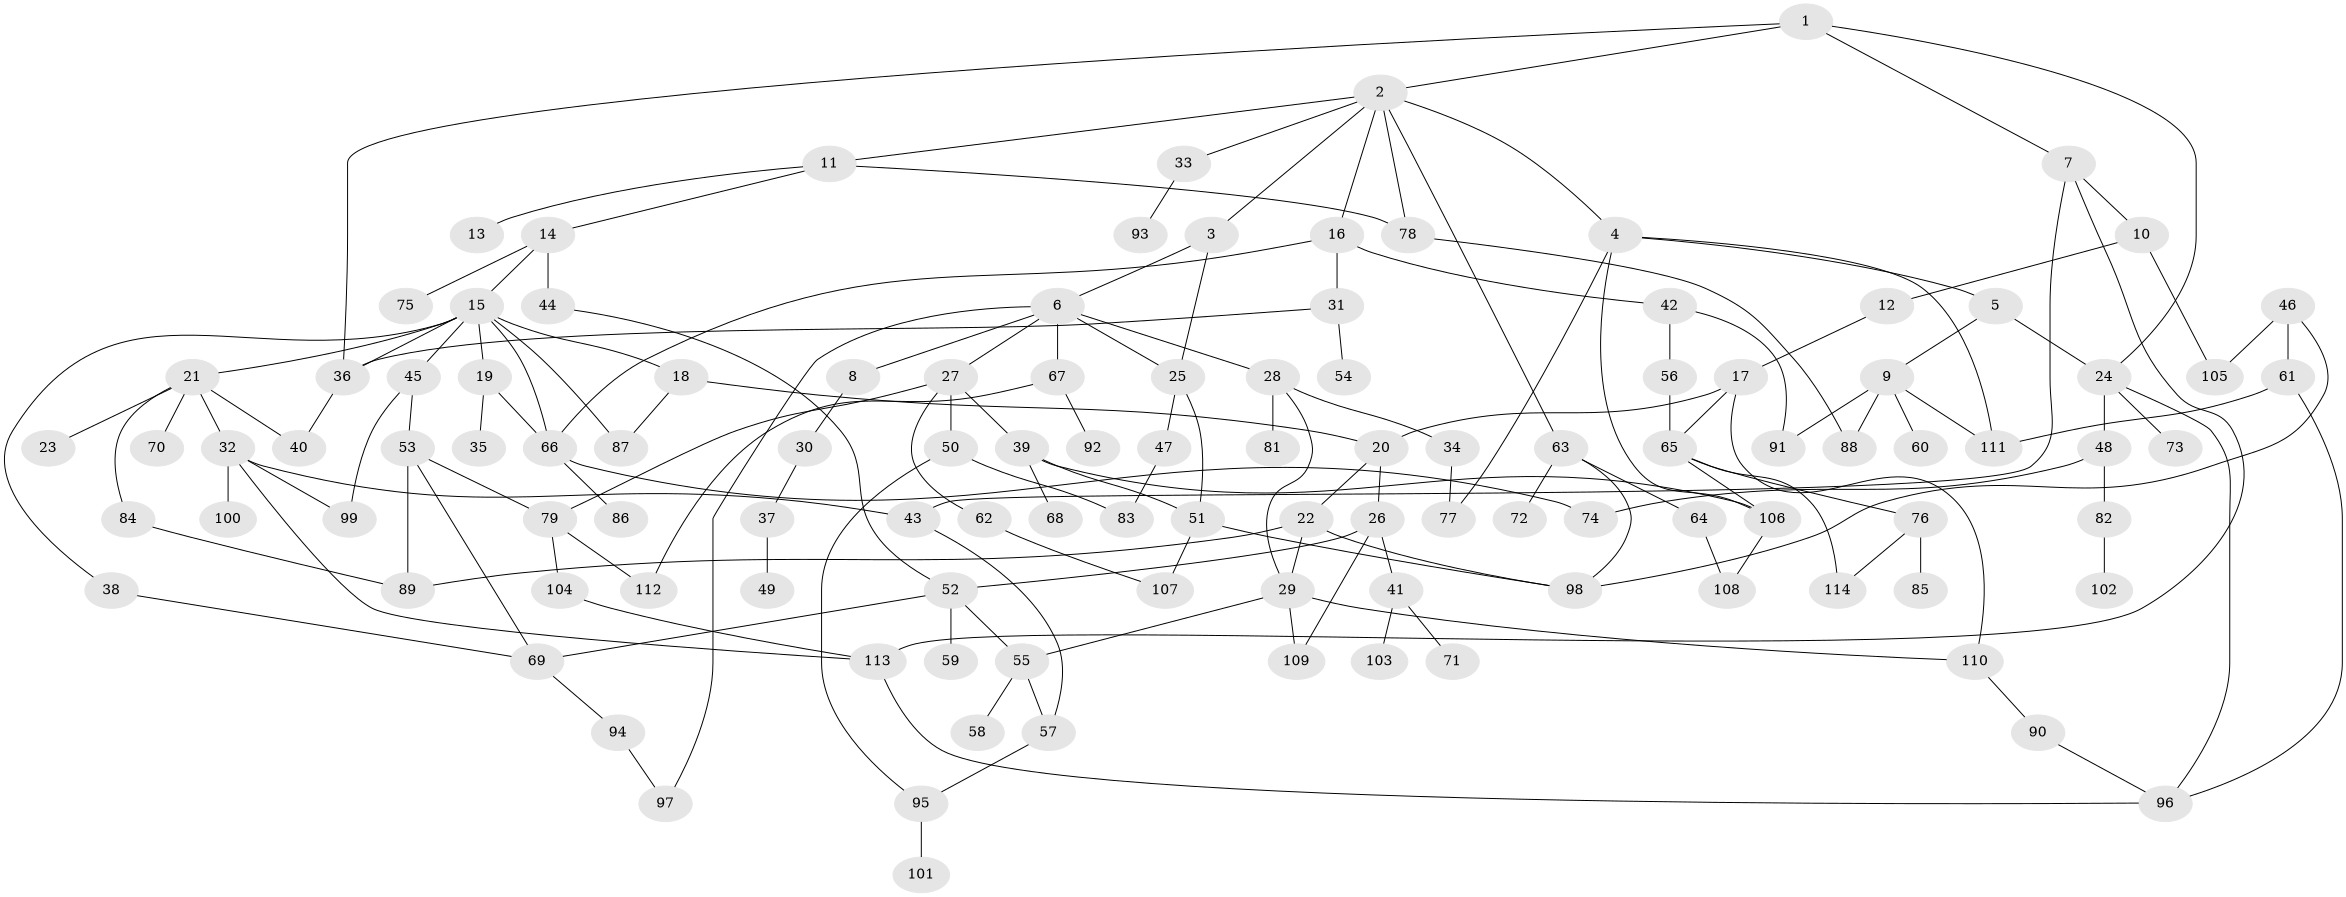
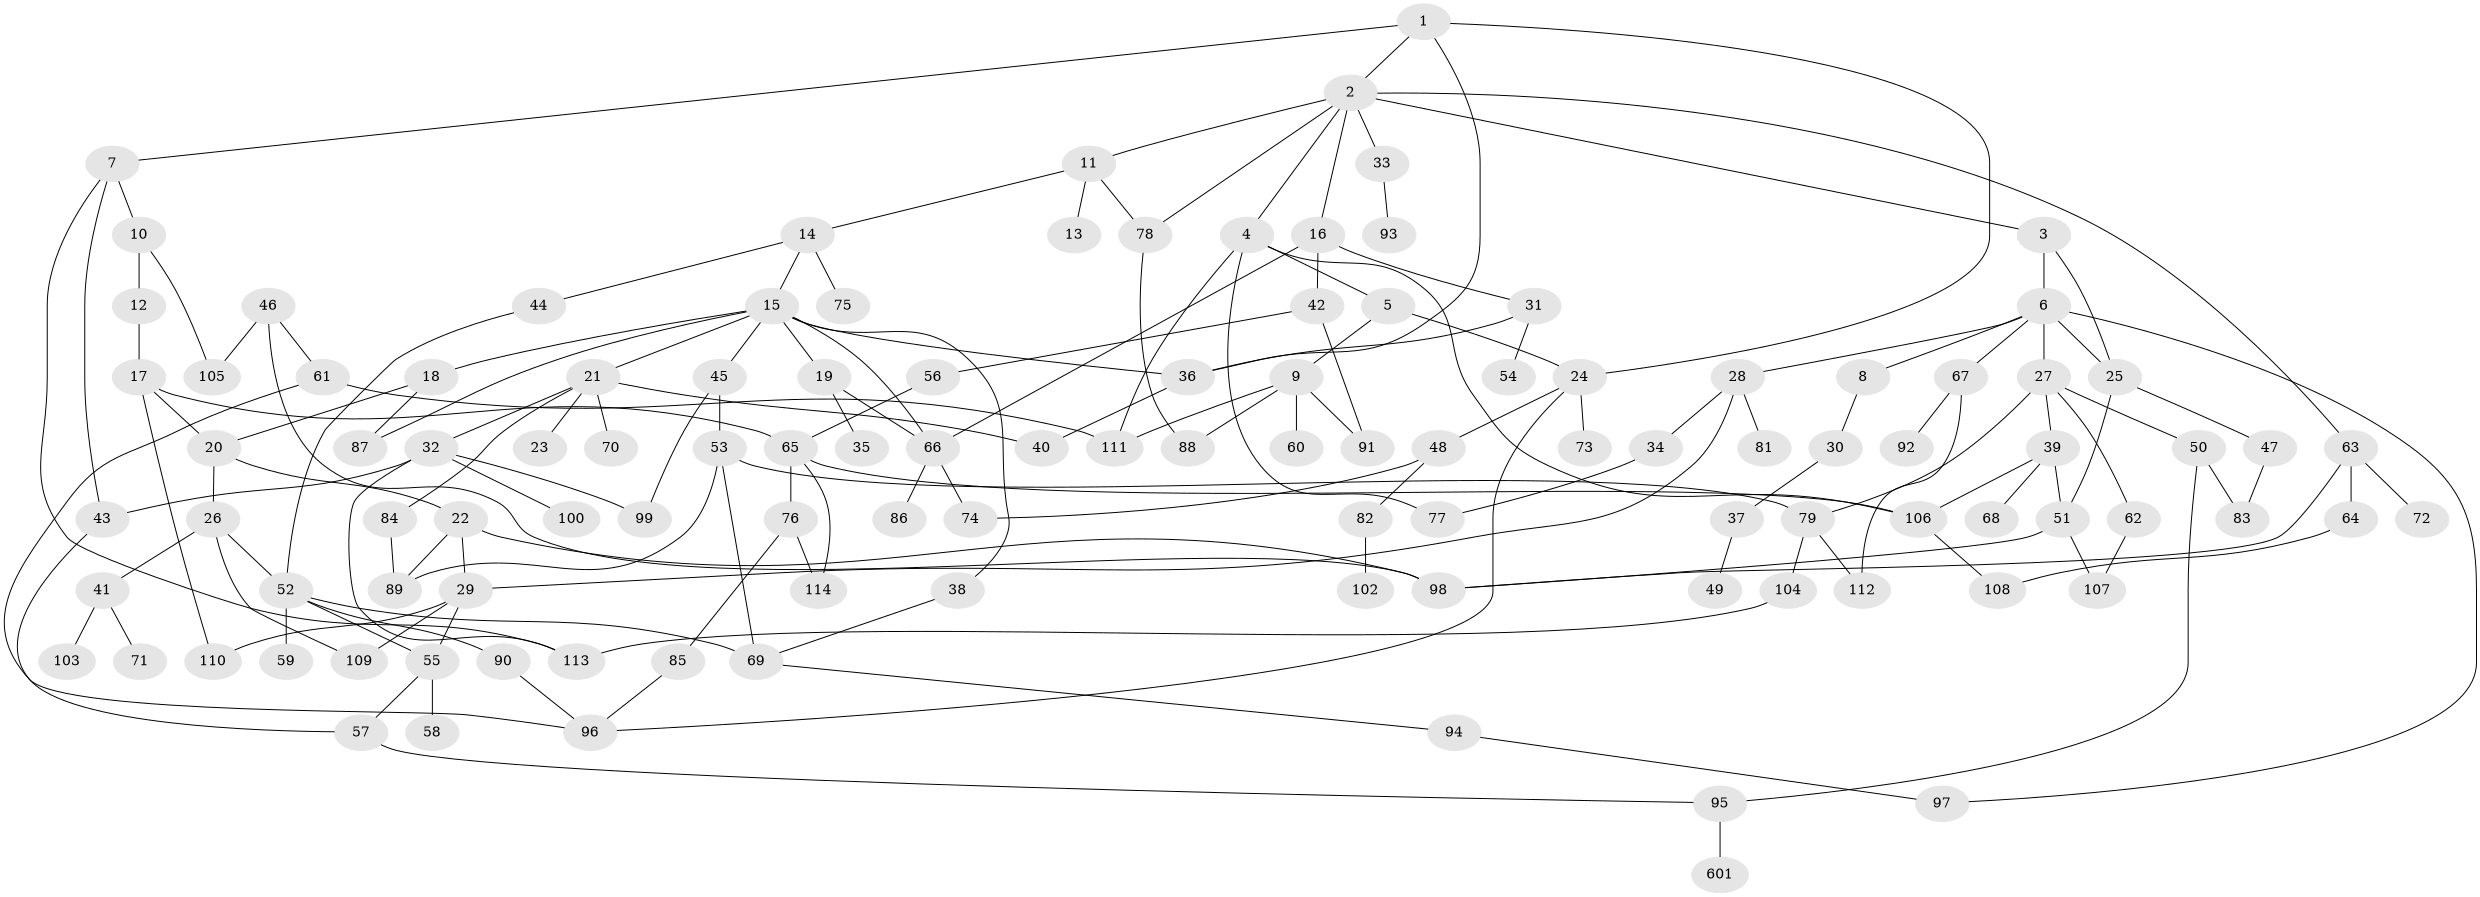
  graph {
    fontname="DejaVu Serif"
    node [color=gray90 fontname="DejaVu Serif" style=filled]
    edge [fontname="DejaVu Serif"]
    1
    2
    24
    36
    7
    3
    4
    11
    16
    33
    63
    78
    48
    73
    96
    40
    6
    25
    5
    77
    106
    111
    10
    43
    113
    13
    14
    66
    31
    42
    93
    98
    64
    72
    88
    8
    27
    28
    67
    97
    47
    51
    9
    108
    60
    91
    30
    39
    50
    62
    79
    29
    34
    81
    92
    112
    12
    105
    57
    37
    17
    15
    44
    75
    20
    65
    110
    18
    19
    21
    38
    45
    87
    52
    35
    23
    32
    70
    84
    69
    53
    99
    74
    86
    54
    56
    22
    26
    76
    114
    89
    41
    109
    100
    55
    82
    83
    107
    71
    103
    59
    90
    68
    95
    104
    58
    49
    46
    61
-   101
+   101 [label=601]
    94
    102
    85
    1 -- 2
    1 -- 24
    1 -- 36
    1 -- 7
    2 -- 3
    2 -- 4
    2 -- 11
    2 -- 16
    2 -- 33
    2 -- 63
    2 -- 78
    24 -- 48
    24 -- 73
    24 -- 96
    36 -- 40
    7 -- 10
    7 -- 43
    7 -- 113
    3 -- 6
    3 -- 25
    4 -- 5
    4 -- 77
    4 -- 106
    4 -- 111
    11 -- 78
    11 -- 13
    11 -- 14
    16 -- 66
    16 -- 31
    16 -- 42
    33 -- 93
    63 -- 98
    63 -- 64
    63 -- 72
    78 -- 88
    48 -- 74
    48 -- 82
    6 -- 25
    6 -- 8
    6 -- 27
    6 -- 28
    6 -- 67
    6 -- 97
    25 -- 47
    25 -- 51
    5 -- 24
    5 -- 9
    106 -- 108
    10 -- 12
    10 -- 105
    43 -- 57
    14 -- 15
    14 -- 44
    14 -- 75
    66 -- 74
    66 -- 86
    31 -- 36
    31 -- 54
    42 -- 91
    42 -- 56
    64 -- 108
    8 -- 30
    27 -- 39
    27 -- 50
    27 -- 62
    27 -- 79
    28 -- 29
    28 -- 34
    28 -- 81
    67 -- 92
    67 -- 112
    47 -- 83
    51 -- 98
    51 -- 107
    9 -- 111
    9 -- 88
    9 -- 60
    9 -- 91
    30 -- 37
    39 -- 106
    39 -- 51
    39 -- 68
    50 -- 83
    50 -- 95
    62 -- 107
    79 -- 112
    79 -- 104
    29 -- 110
    29 -- 109
    29 -- 55
    34 -- 77
    12 -- 17
    57 -- 95
    37 -- 49
    17 -- 20
    17 -- 65
    17 -- 110
    15 -- 36
    15 -- 66
    15 -- 18
    15 -- 19
    15 -- 21
    15 -- 38
    15 -- 45
    15 -- 87
    44 -- 52
    20 -- 22
    20 -- 26
    65 -- 106
    65 -- 76
    65 -- 114
    18 -- 20
    18 -- 87
    19 -- 66
    19 -- 35
    21 -- 40
    21 -- 23
    21 -- 32
    21 -- 70
    21 -- 84
    38 -- 69
    45 -- 53
    45 -- 99
    52 -- 69
    52 -- 55
    52 -- 59
-   110 -- 90
+   52 -- 90
    32 -- 43
    32 -- 113
    32 -- 99
    32 -- 100
    84 -- 89
    69 -- 94
    53 -- 79
    53 -- 69
    53 -- 89
    56 -- 65
    22 -- 98
    22 -- 29
    22 -- 89
    26 -- 52
    26 -- 41
    26 -- 109
    76 -- 114
    76 -- 85
    41 -- 71
    41 -- 103
    55 -- 57
    55 -- 58
    82 -- 102
    90 -- 96
    95 -- 101
    104 -- 113
    46 -- 98
    46 -- 105
    46 -- 61
    61 -- 96
    61 -- 111
    94 -- 97
-   113 -- 96
+   85 -- 96
  }
